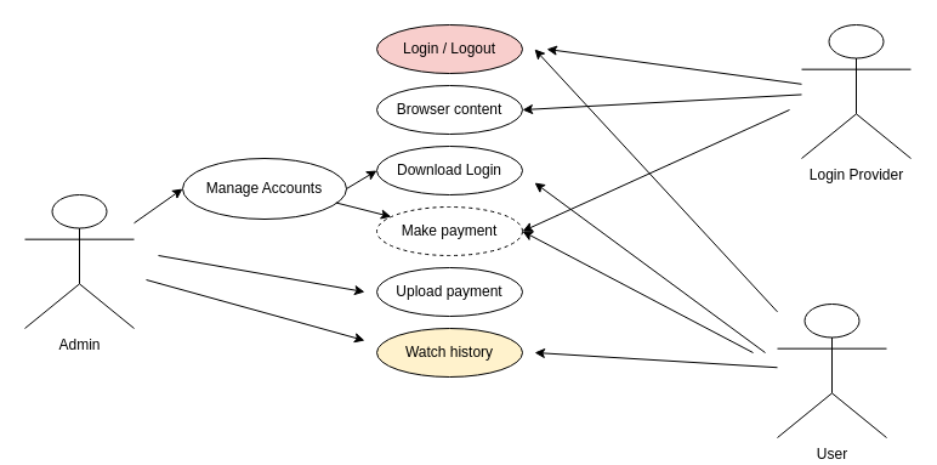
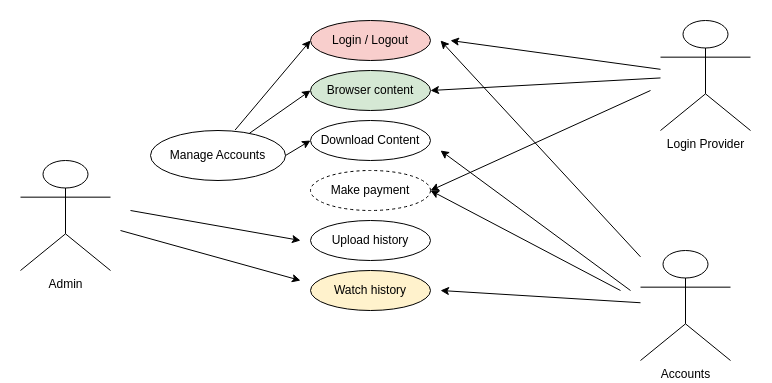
  <mxCell id="0" />
  <mxCell id="1" parent="0" />
  <mxCell id="2" value="Login / Logout" style="ellipse;whiteSpace=wrap;html=1;labelBackgroundColor=none;fillColor=#f8cecc;" vertex="1" parent="1"><mxGeometry x="310" y="20" width="120" height="40" as="geometry" /></mxCell>
  <mxCell id="3" value="Admin" style="shape=umlActor;verticalLabelPosition=bottom;verticalAlign=top;outlineConnect=0;html=1;" vertex="1" parent="1"><mxGeometry x="20" y="160" width="90" height="110" as="geometry" /></mxCell>
  <mxCell id="4" value="&lt;div&gt;&lt;div&gt;Login Provider&lt;/div&gt;&lt;/div&gt;" style="shape=umlActor;verticalLabelPosition=bottom;verticalAlign=top;html=1;outlineConnect=0;labelBackgroundColor=none;" vertex="1" parent="1"><mxGeometry x="660" y="20" width="90" height="110" as="geometry" /></mxCell>
- <mxCell id="5" value="Browser content" style="ellipse;whiteSpace=wrap;html=1;labelBackgroundColor=none;" vertex="1" parent="1"><mxGeometry x="310" y="70" width="120" height="40" as="geometry" /></mxCell>
- <mxCell id="6" value="Download Login" style="ellipse;whiteSpace=wrap;html=1;labelBackgroundColor=none;" vertex="1" parent="1"><mxGeometry x="310" y="120" width="120" height="40" as="geometry" /></mxCell>
+ <mxCell id="5" value="Browser content" style="ellipse;whiteSpace=wrap;html=1;labelBackgroundColor=none;fillColor=#d5e8d4;" vertex="1" parent="1"><mxGeometry x="310" y="70" width="120" height="40" as="geometry" /></mxCell>
+ <mxCell id="6" value="Download Content" style="ellipse;whiteSpace=wrap;html=1;labelBackgroundColor=none;" vertex="1" parent="1"><mxGeometry x="310" y="120" width="120" height="40" as="geometry" /></mxCell>
  <mxCell id="7" value="Make payment" style="ellipse;whiteSpace=wrap;html=1;labelBackgroundColor=none;dashed=1;" vertex="1" parent="1"><mxGeometry x="310" y="170" width="120" height="40" as="geometry" /></mxCell>
- <mxCell id="8" value="Upload payment" style="ellipse;whiteSpace=wrap;html=1;labelBackgroundColor=none;" vertex="1" parent="1"><mxGeometry x="310" y="220" width="120" height="40" as="geometry" /></mxCell>
+ <mxCell id="8" value="Upload history" style="ellipse;whiteSpace=wrap;html=1;labelBackgroundColor=none;" vertex="1" parent="1"><mxGeometry x="310" y="220" width="120" height="40" as="geometry" /></mxCell>
  <mxCell id="9" value="Watch history" style="ellipse;whiteSpace=wrap;html=1;labelBackgroundColor=none;fillColor=#fff2cc;" vertex="1" parent="1"><mxGeometry x="310" y="270" width="120" height="40" as="geometry" /></mxCell>
  <mxCell id="10" value="" style="endArrow=classic;html=1;rounded=0;" edge="1" parent="1" source="4"><mxGeometry width="50" height="50" relative="1" as="geometry"><mxPoint x="110" y="183" as="sourcePoint" /><mxPoint x="450" y="40" as="targetPoint" /></mxGeometry></mxCell>
  <mxCell id="11" value="" style="endArrow=classic;html=1;rounded=0;" edge="1" parent="1" source="4"><mxGeometry width="50" height="50" relative="1" as="geometry"><mxPoint x="130" y="190" as="sourcePoint" /><mxPoint x="430" y="90" as="targetPoint" /></mxGeometry></mxCell>
  <mxCell id="12" value="" style="endArrow=classic;html=1;rounded=0;" edge="1" parent="1"><mxGeometry width="50" height="50" relative="1" as="geometry"><mxPoint x="130" y="210" as="sourcePoint" /><mxPoint x="300" y="240" as="targetPoint" /></mxGeometry></mxCell>
  <mxCell id="13" value="" style="endArrow=classic;html=1;rounded=0;" edge="1" parent="1"><mxGeometry width="50" height="50" relative="1" as="geometry"><mxPoint x="120" y="230" as="sourcePoint" /><mxPoint x="300" y="280" as="targetPoint" /></mxGeometry></mxCell>
  <mxCell id="14" value="" style="endArrow=classic;html=1;rounded=0;" edge="1" parent="1" source="16"><mxGeometry width="50" height="50" relative="1" as="geometry"><mxPoint x="140" y="240" as="sourcePoint" /><mxPoint x="440" y="40" as="targetPoint" /></mxGeometry></mxCell>
  <mxCell id="15" value="" style="endArrow=classic;html=1;rounded=0;" edge="1" parent="1" source="16"><mxGeometry width="50" height="50" relative="1" as="geometry"><mxPoint x="630" y="320" as="sourcePoint" /><mxPoint x="440" y="290" as="targetPoint" /></mxGeometry></mxCell>
- <mxCell id="16" value="&lt;div&gt;&lt;div&gt;User&lt;/div&gt;&lt;/div&gt;" style="shape=umlActor;verticalLabelPosition=bottom;verticalAlign=top;html=1;outlineConnect=0;labelBackgroundColor=none;" vertex="1" parent="1"><mxGeometry x="640" y="250" width="90" height="110" as="geometry" /></mxCell>
+ <mxCell id="16" value="&lt;div&gt;&lt;div&gt;Accounts&lt;/div&gt;&lt;/div&gt;" style="shape=umlActor;verticalLabelPosition=bottom;verticalAlign=top;html=1;outlineConnect=0;labelBackgroundColor=none;" vertex="1" parent="1"><mxGeometry x="640" y="250" width="90" height="110" as="geometry" /></mxCell>
  <mxCell id="17" value="" style="endArrow=classic;html=1;rounded=0;" edge="1" parent="1"><mxGeometry width="50" height="50" relative="1" as="geometry"><mxPoint x="630" y="290" as="sourcePoint" /><mxPoint x="440" y="150" as="targetPoint" /></mxGeometry></mxCell>
  <mxCell id="18" value="" style="endArrow=classic;html=1;rounded=0;entryX=1;entryY=0.5;entryDx=0;entryDy=0;" edge="1" parent="1" target="7"><mxGeometry width="50" height="50" relative="1" as="geometry"><mxPoint x="620" y="290" as="sourcePoint" /><mxPoint x="440" y="200" as="targetPoint" /></mxGeometry></mxCell>
  <mxCell id="19" value="" style="endArrow=classic;html=1;rounded=0;entryX=1;entryY=0.5;entryDx=0;entryDy=0;" edge="1" parent="1" target="7"><mxGeometry width="50" height="50" relative="1" as="geometry"><mxPoint x="650" y="90" as="sourcePoint" /><mxPoint x="440" y="190" as="targetPoint" /></mxGeometry></mxCell>
  <mxCell id="20" value="Manage Accounts" style="ellipse;whiteSpace=wrap;html=1;" vertex="1" parent="1"><mxGeometry x="150" y="130" width="135" height="50" as="geometry" /></mxCell>
- <mxCell id="21" value="" style="endArrow=classic;html=1;rounded=0;entryX=0;entryY=0.5;entryDx=0;entryDy=0;" edge="1" parent="1" source="3" target="20"><mxGeometry width="50" height="50" relative="1" as="geometry"><mxPoint x="430" y="230" as="sourcePoint" /><mxPoint x="480" y="180" as="targetPoint" /></mxGeometry></mxCell>
+ <mxCell id="22" value="" style="endArrow=classic;html=1;rounded=0;entryX=0;entryY=0.5;entryDx=0;entryDy=0;exitX=0.627;exitY=-0.01;exitDx=0;exitDy=0;exitPerimeter=0;" edge="1" parent="1" source="20" target="2"><mxGeometry width="50" height="50" relative="1" as="geometry"><mxPoint x="160" y="230" as="sourcePoint" /><mxPoint x="310" y="250" as="targetPoint" /></mxGeometry></mxCell>
+ <mxCell id="23" value="" style="endArrow=classic;html=1;rounded=0;entryX=0;entryY=0.5;entryDx=0;entryDy=0;" edge="1" parent="1" source="20" target="5"><mxGeometry width="50" height="50" relative="1" as="geometry"><mxPoint x="229" y="140" as="sourcePoint" /><mxPoint x="320" y="50" as="targetPoint" /></mxGeometry></mxCell>
  <mxCell id="24" value="" style="endArrow=classic;html=1;rounded=0;entryX=0;entryY=0.5;entryDx=0;entryDy=0;exitX=1;exitY=0.5;exitDx=0;exitDy=0;" edge="1" parent="1" source="20" target="6"><mxGeometry width="50" height="50" relative="1" as="geometry"><mxPoint x="250" y="150" as="sourcePoint" /><mxPoint x="320" y="100" as="targetPoint" /></mxGeometry></mxCell>
- <mxCell id="25" value="" style="endArrow=classic;html=1;rounded=0;exitX=0.936;exitY=0.73;exitDx=0;exitDy=0;exitPerimeter=0;" edge="1" parent="1" source="20" target="7"><mxGeometry width="50" height="50" relative="1" as="geometry"><mxPoint x="270" y="165" as="sourcePoint" /><mxPoint x="320" y="150" as="targetPoint" /></mxGeometry></mxCell>
